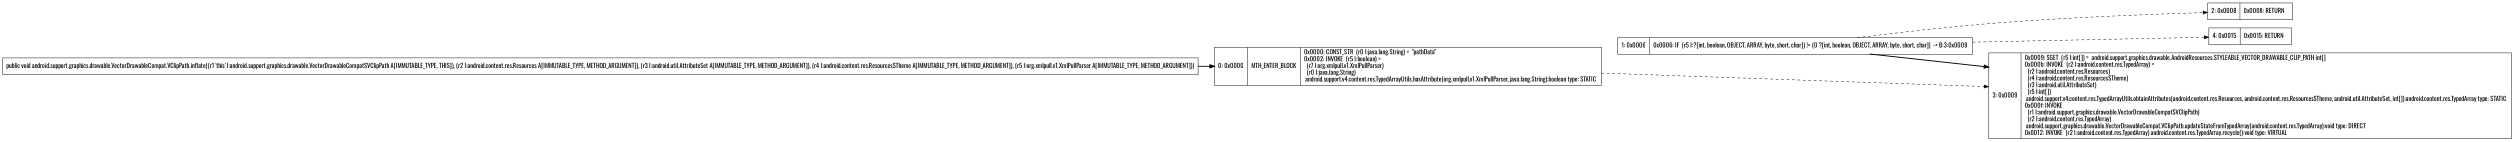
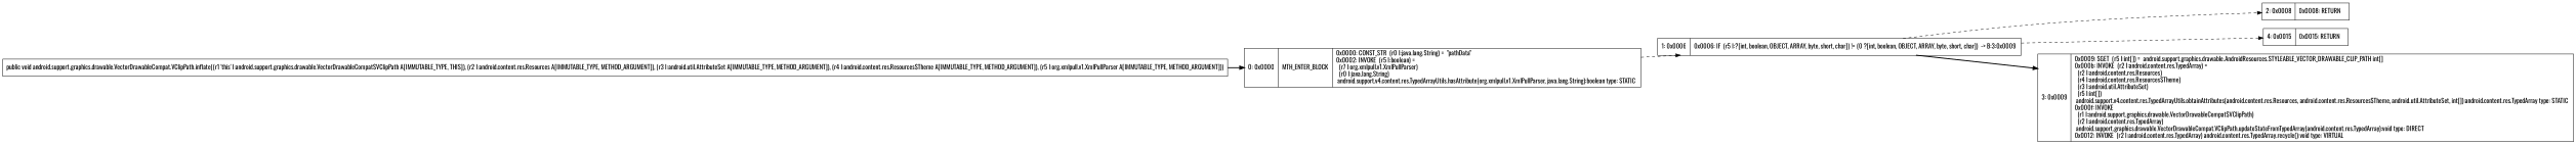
  digraph {
    fontname=Oswald
    rankdir=LR
    node [fontname=Oswald shape=record]
    edge [fontname=Oswald style=dashed]
    n1 [label="{0\:\ 0x0000|MTH_ENTER_BLOCK\l|0x0000: CONST_STR  (r0 I:java.lang.String) =  \"pathData\" \l0x0002: INVOKE  (r5 I:boolean) = \l  (r7 I:org.xmlpull.v1.XmlPullParser)\l  (r0 I:java.lang.String)\l android.support.v4.content.res.TypedArrayUtils.hasAttribute(org.xmlpull.v1.XmlPullParser, java.lang.String):boolean type: STATIC \l}"]
    n2 [label="{1\:\ 0x0006|0x0006: IF  (r5 I:?[int, boolean, OBJECT, ARRAY, byte, short, char]) != (0 ?[int, boolean, OBJECT, ARRAY, byte, short, char])  \-\> B:3:0x0009 \l}"]
    n3 [label="{2\:\ 0x0008|0x0008: RETURN   \l}"]
    n4 [label="{3\:\ 0x0009|0x0009: SGET  (r5 I:int[]) =  android.support.graphics.drawable.AndroidResources.STYLEABLE_VECTOR_DRAWABLE_CLIP_PATH int[] \l0x000b: INVOKE  (r2 I:android.content.res.TypedArray) = \l  (r2 I:android.content.res.Resources)\l  (r4 I:android.content.res.Resources$Theme)\l  (r3 I:android.util.AttributeSet)\l  (r5 I:int[])\l android.support.v4.content.res.TypedArrayUtils.obtainAttributes(android.content.res.Resources, android.content.res.Resources$Theme, android.util.AttributeSet, int[]):android.content.res.TypedArray type: STATIC \l0x000f: INVOKE  \l  (r1 I:android.support.graphics.drawable.VectorDrawableCompat$VClipPath)\l  (r2 I:android.content.res.TypedArray)\l android.support.graphics.drawable.VectorDrawableCompat.VClipPath.updateStateFromTypedArray(android.content.res.TypedArray):void type: DIRECT \l0x0012: INVOKE  (r2 I:android.content.res.TypedArray) android.content.res.TypedArray.recycle():void type: VIRTUAL \l}"]
    n5 [label="{4\:\ 0x0015|0x0015: RETURN   \l}"]
    n6 [label="{public void android.support.graphics.drawable.VectorDrawableCompat.VClipPath.inflate((r1 'this' I:android.support.graphics.drawable.VectorDrawableCompat$VClipPath A[IMMUTABLE_TYPE, THIS]), (r2 I:android.content.res.Resources A[IMMUTABLE_TYPE, METHOD_ARGUMENT]), (r3 I:android.util.AttributeSet A[IMMUTABLE_TYPE, METHOD_ARGUMENT]), (r4 I:android.content.res.Resources$Theme A[IMMUTABLE_TYPE, METHOD_ARGUMENT]), (r5 I:org.xmlpull.v1.XmlPullParser A[IMMUTABLE_TYPE, METHOD_ARGUMENT])) }"]
-   n1 -> n4
+   n1 -> n2
    n2 -> n3
    n2 -> n4 [style=bold]
    n2 -> n5
    n6 -> n1 [style=bold]
  }
